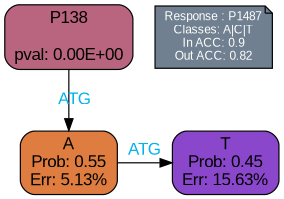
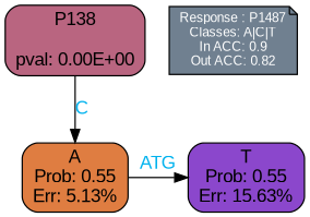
  digraph {
    fontname="Liberation Sans"
    ranksep=equally
    splines=polylines
    node [color=black fontname="Liberation Sans" shape=box style="filled, rounded"]
    edge [fontcolor=deepskyblue2 fontname="Liberation Sans"]
-   n1 [fillcolor="#8b47cc" label="T\nProb: 0.45\nErr: 15.63%"]
+   n1 [fillcolor="#8b47cc" label="T\nProb: 0.55\nErr: 15.63%"]
    n2 [fillcolor="#df7d41" label="A\nProb: 0.55\nErr: 5.13%"]
    n3 [align=left fillcolor=slategray fontcolor=white fontsize=10 label="Response : P1487\nClasses: A|C|T\nIn ACC: 0.9\nOut ACC: 0.82\n" shape=note style=filled]
    n4 [fillcolor="#b96580" label="P138\n\npval: 0.00E+00"]
    subgraph sub_1 {
      rank=same
      n1
      n2
    }
    subgraph sub_2 {
      rank=same
      n3
      n4
    }
    n2 -> n1 [label=ATG]
-   n4 -> n2 [label=ATG]
+   n4 -> n2 [label=C]
  }
